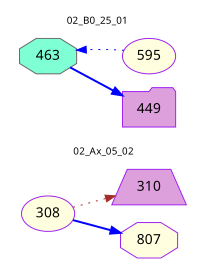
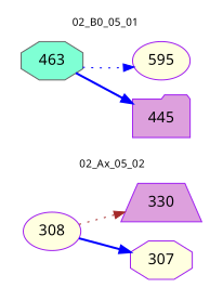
  digraph {
    fontname="Noto Sans"
    rankdir=LR
    node [color=purple fillcolor=lightyellow fontname="Noto Sans" shape=ellipse style=filled]
    edge [color=blue fontname="Noto Sans" style=bold]
    n1 [label=308]
-   n2 [label=807 shape=octagon]
-   n3 [fillcolor=plum label=310 shape=trapezium]
+   n2 [label=307 shape=octagon]
+   n3 [fillcolor=plum label=330 shape=trapezium]
    n4 [color=gray40 fillcolor=aquamarine label=463 shape=octagon]
-   n5 [fillcolor=plum label=449 shape=folder]
+   n5 [fillcolor=plum label=445 shape=folder]
    n6 [label=595]
    subgraph cluster_1 {
      color=white
      fontsize=10
      label="02_Ax_05_02"
      n1
      n2
      n3
    }
    subgraph cluster_2 {
      color=white
      fontsize=10
-     label="02_B0_25_01"
+     label="02_B0_05_01"
      n4
      n5
      n6
    }
    n1 -> n2
    n1 -> n3 [color=brown style=dotted]
    n4 -> n5
-   n6 -> n4 [style=dotted]
+   n4 -> n6 [style=dotted]
  }
